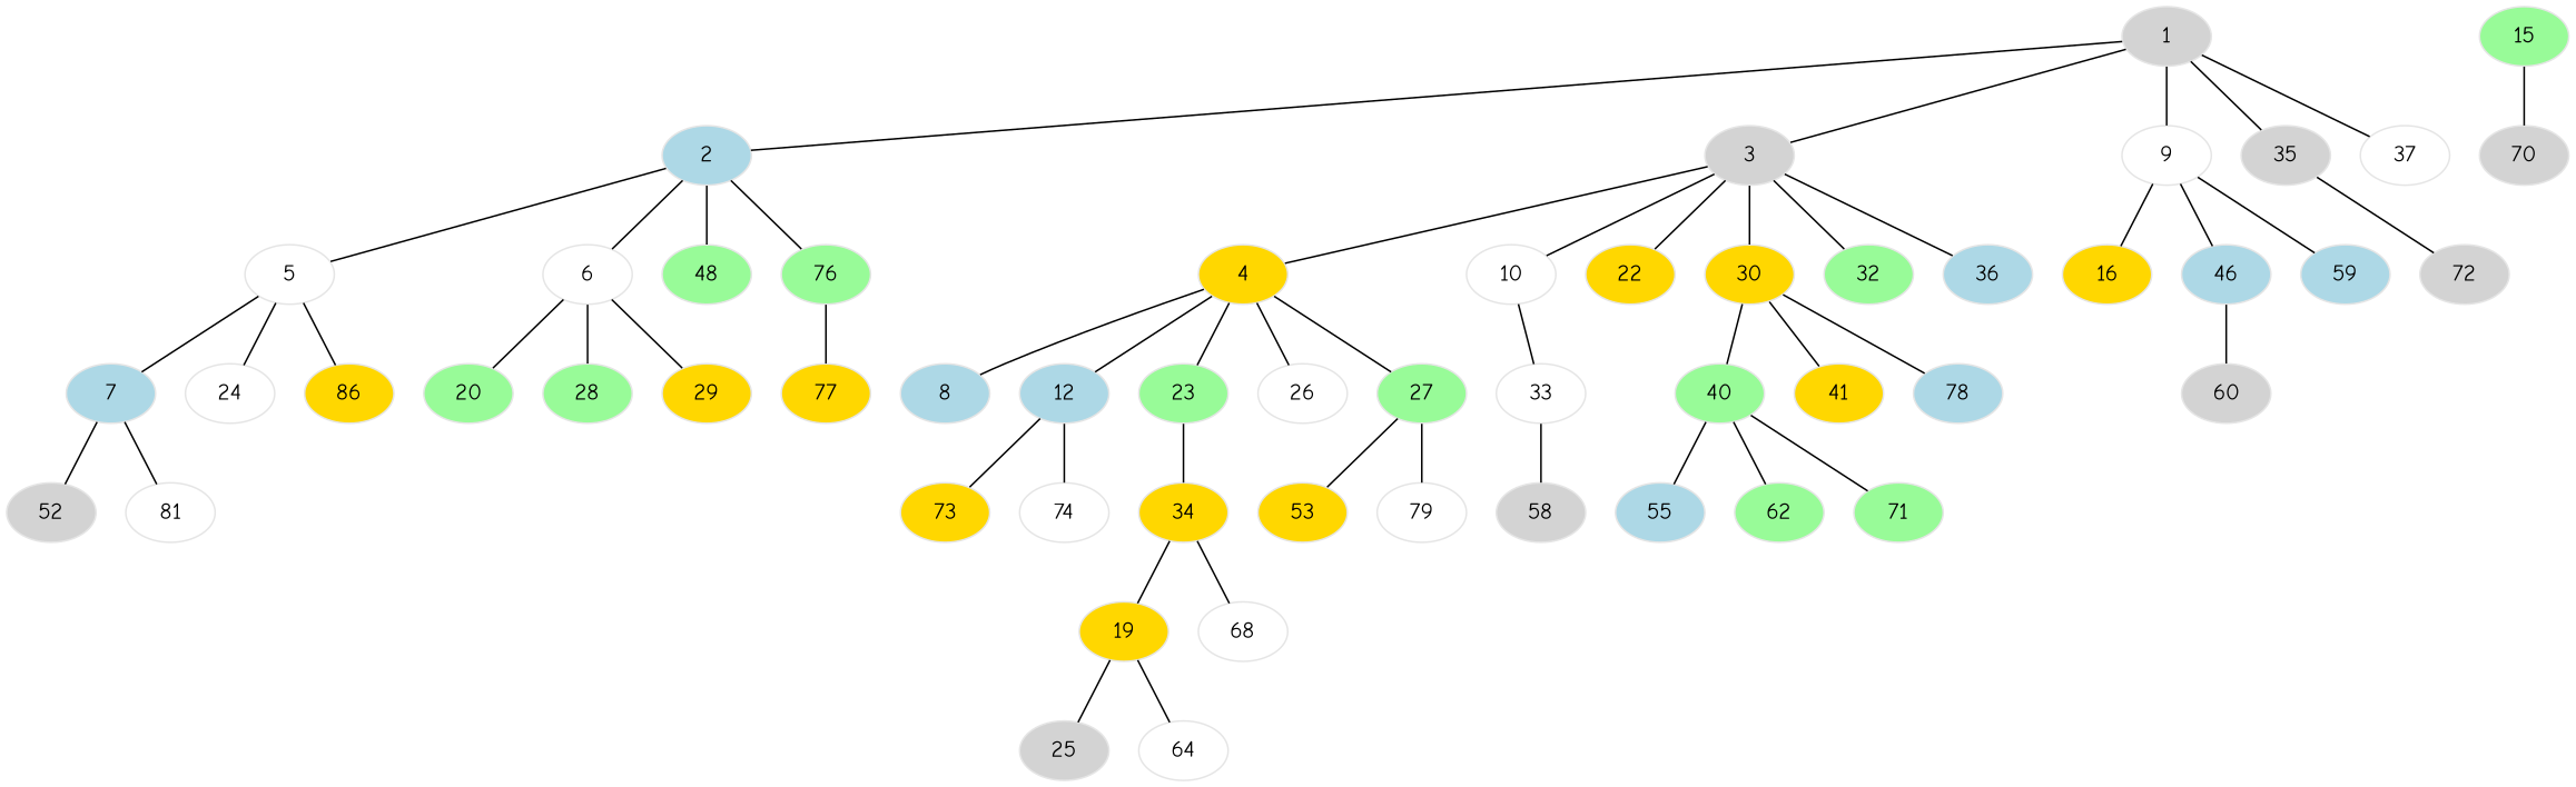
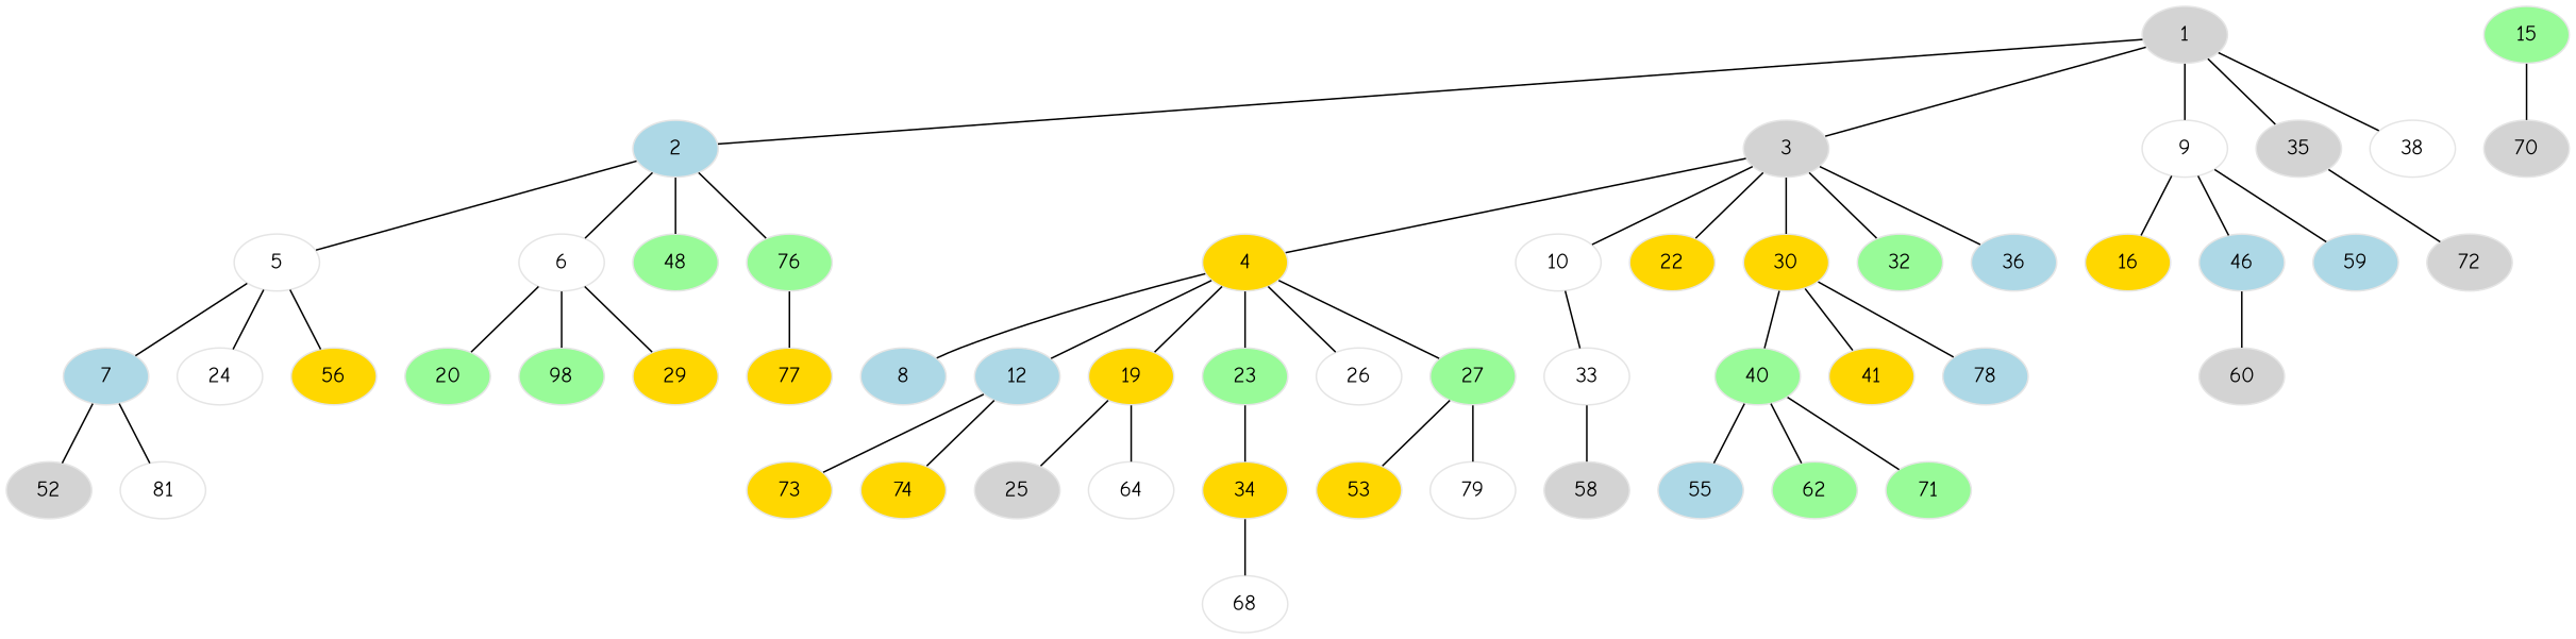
  graph {
    fontname="Comic Neue"
    node [color=gray90 fillcolor=white fontname="Comic Neue" style=filled]
    edge [fontname="Comic Neue"]
    1 [fillcolor=lightgrey super="+43"]
    2 [fillcolor=lightblue super="+14"]
    3 [fillcolor=lightgrey super="+49"]
    9 [super="+13"]
    35 [fillcolor=lightgrey super="+39"]
-   37 [super="+65"]
+   37 [super="+65" label=38]
    5 [super="+60"]
    6 [super="+18"]
    48 [fillcolor=palegreen super="+61"]
    76 [fillcolor=palegreen]
    4 [fillcolor=gold super="+11"]
    10
    22 [fillcolor=gold]
    30 [fillcolor=gold super="+69"]
    32 [fillcolor=palegreen]
    36 [fillcolor=lightblue]
    16 [fillcolor=gold]
    46 [fillcolor=lightblue super="+67"]
    59 [fillcolor=lightblue]
    15 [fillcolor=palegreen super="+17"]
    70 [fillcolor=lightgrey]
    72 [fillcolor=lightgrey]
    7 [fillcolor=lightblue super="+51"]
    24
-   56 [fillcolor=gold super="+75" label=86]
+   56 [fillcolor=gold super="+75"]
    20 [fillcolor=palegreen]
-   28 [fillcolor=palegreen super="+44"]
+   28 [fillcolor=palegreen super="+44" label=98]
    29 [fillcolor=gold super="+38"]
    77 [fillcolor=gold super="+80"]
    8 [fillcolor=lightblue]
    12 [fillcolor=lightblue super="+31"]
    19 [fillcolor=gold super="+21"]
    23 [fillcolor=palegreen]
    26
    27 [fillcolor=palegreen super="+42"]
    33 [super="+54"]
    40 [fillcolor=palegreen super="+45"]
    41 [fillcolor=gold super="+57"]
    78 [fillcolor=lightblue]
    73 [fillcolor=gold]
-   74
+   74 [fillcolor=gold]
    25 [fillcolor=lightgrey]
    64
    34 [fillcolor=gold super="+47"]
    53 [fillcolor=gold]
    79
    52 [fillcolor=lightgrey]
    81
    n49 [fillcolor=lightgrey label=60]
    58 [fillcolor=lightgrey super="+63"]
    68
    55 [fillcolor=lightblue]
    62 [fillcolor=palegreen super="+66"]
    71 [fillcolor=palegreen]
    1 -- 2
    1 -- 3
    1 -- 9
    1 -- 35
    1 -- 37
    2 -- 5
    2 -- 6
    2 -- 48
    2 -- 76
    3 -- 4
    3 -- 10
    3 -- 22
    3 -- 30
    3 -- 32
    3 -- 36
    9 -- 16
    9 -- 46
    9 -- 59
    35 -- 72
    5 -- 7
    5 -- 24
    5 -- 56
    6 -- 20
    6 -- 28
    6 -- 29
    76 -- 77
    4 -- 8
    4 -- 12
-   34 -- 19
+   4 -- 19
    4 -- 23
    4 -- 26
    4 -- 27
    10 -- 33
    30 -- 40
    30 -- 41
    30 -- 78
    46 -- n49
    15 -- 70
    7 -- 52
    7 -- 81
    12 -- 73
    12 -- 74
    19 -- 25
    19 -- 64
    23 -- 34
    27 -- 53
    27 -- 79
    33 -- 58
    40 -- 55
    40 -- 62
    40 -- 71
    34 -- 68
  }
